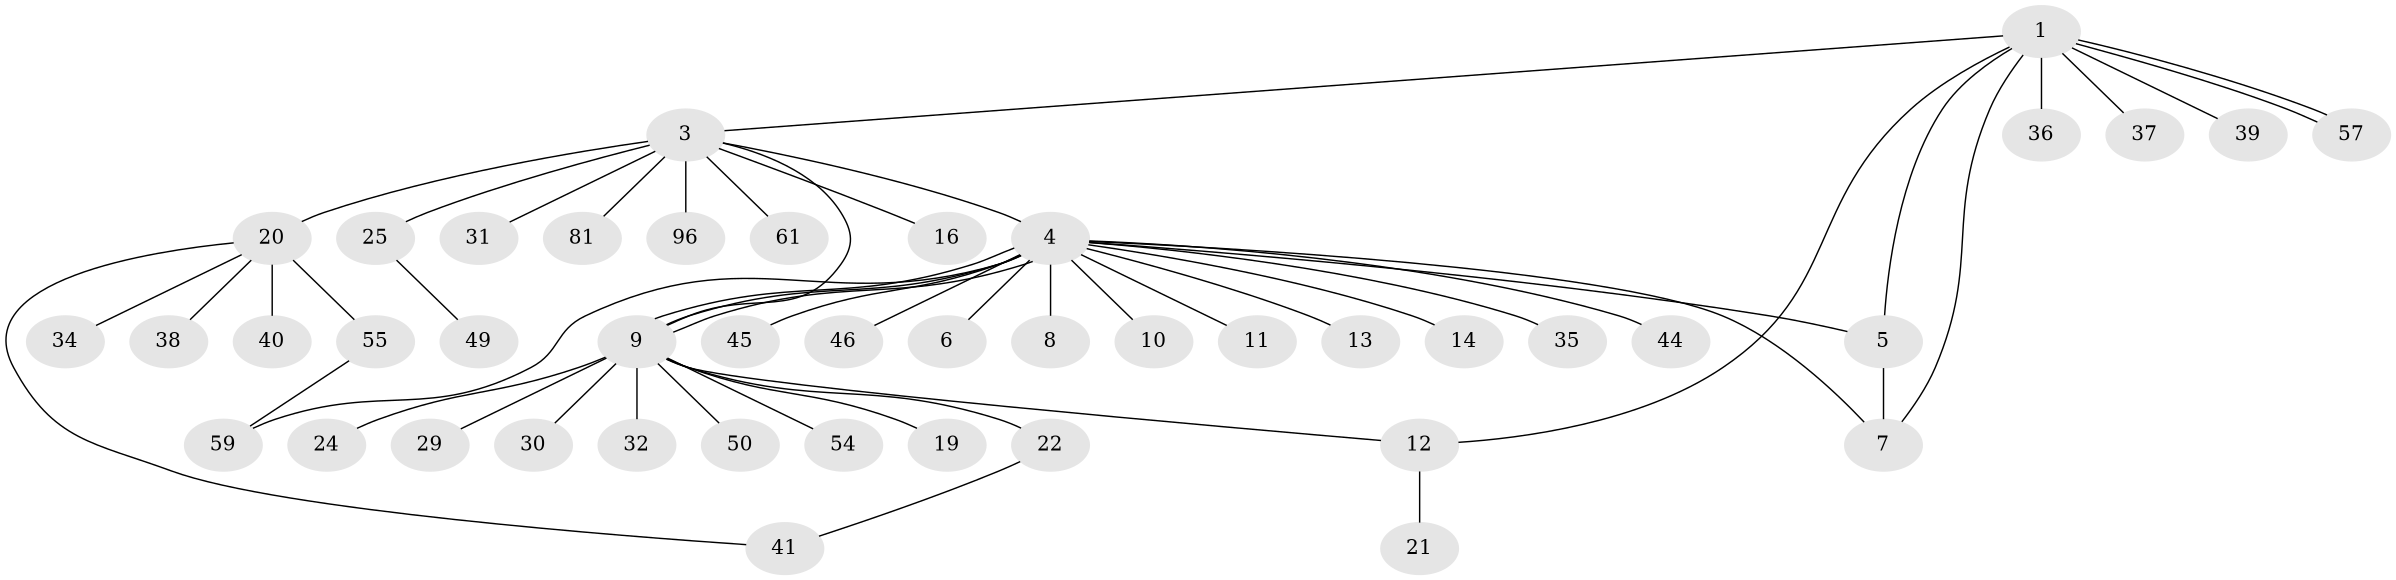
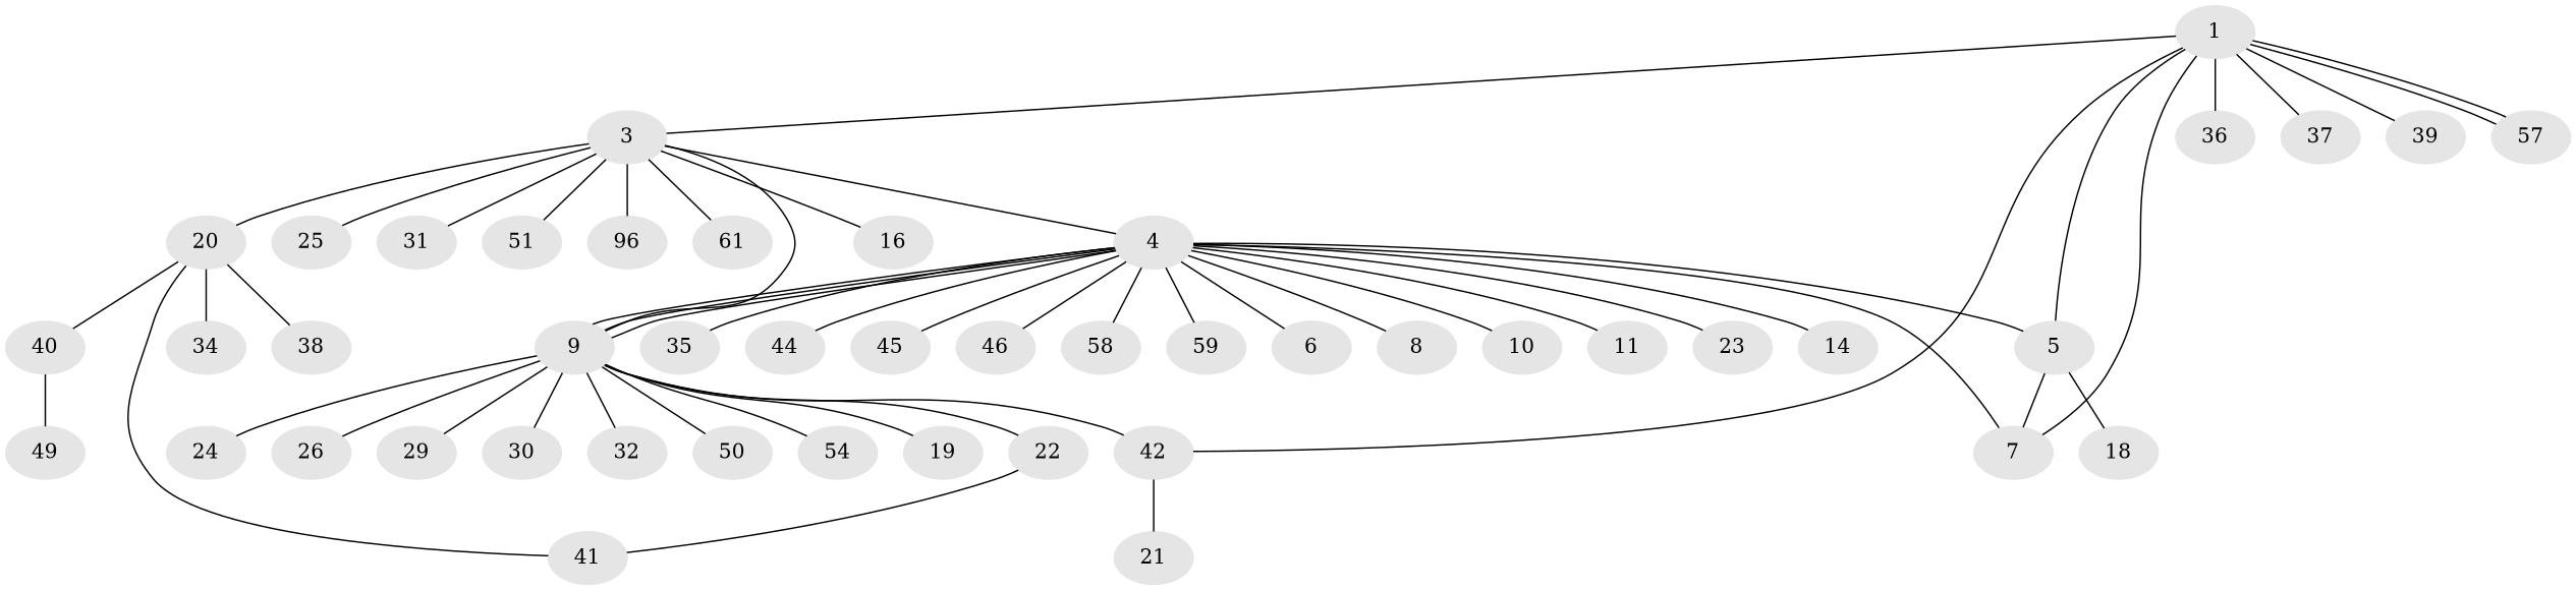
  graph {
    node [color=gray90 style=filled]
    1 [super="+2"]
    3 [super="+52"]
    5
    7 [super="+15"]
-   12 [super="+27"]
+   12 [super="+27" label=42]
    36
    37
    39
    57
    4 [super="+47"]
    9 [super="+17"]
    16
    20 [super="+23"]
    25 [super="+42"]
    31
-   51 [label=81]
+   51
    n17 [label=96]
    61
+   18 [super="+43"]
    21
    6
    8
    10
    11
-   13
+   13 [label=23]
    14
    35
    44
    45
    46
+   58
    59
    19
    22
    24
+   26
    29
    30
    32 [super="+33"]
    50
    54
    34 [super="+53"]
    38
    40
    41 [super="+48"]
-   55 [super="+60"]
    49
    1 -- 3
    1 -- 5
    1 -- 7
    1 -- 12
    1 -- 36
    1 -- 37
    1 -- 39
    1 -- 57
    1 -- 57
    3 -- 4
    3 -- 9
    3 -- 16
    3 -- 20 [weight=2]
    3 -- 25
    3 -- 31
    3 -- 51
    3 -- n17
    3 -- 61
    5 -- 7
+   5 -- 18
    12 -- 21
    4 -- 5
    4 -- 7
    4 -- 9
    4 -- 9
    4 -- 9
    4 -- 6
    4 -- 8
    4 -- 10
    4 -- 11
    4 -- 13
    4 -- 14
    4 -- 35
    4 -- 44
    4 -- 45
    4 -- 46
+   4 -- 58
    4 -- 59
    9 -- 12
    9 -- 19
    9 -- 22
    9 -- 24
+   9 -- 26
    9 -- 29
    9 -- 30
    9 -- 32
    9 -- 50
    9 -- 54
    20 -- 34
    20 -- 38
    20 -- 40
    20 -- 41
-   20 -- 55
-   25 -- 49
+   40 -- 49
    22 -- 41
-   55 -- 59
  }
